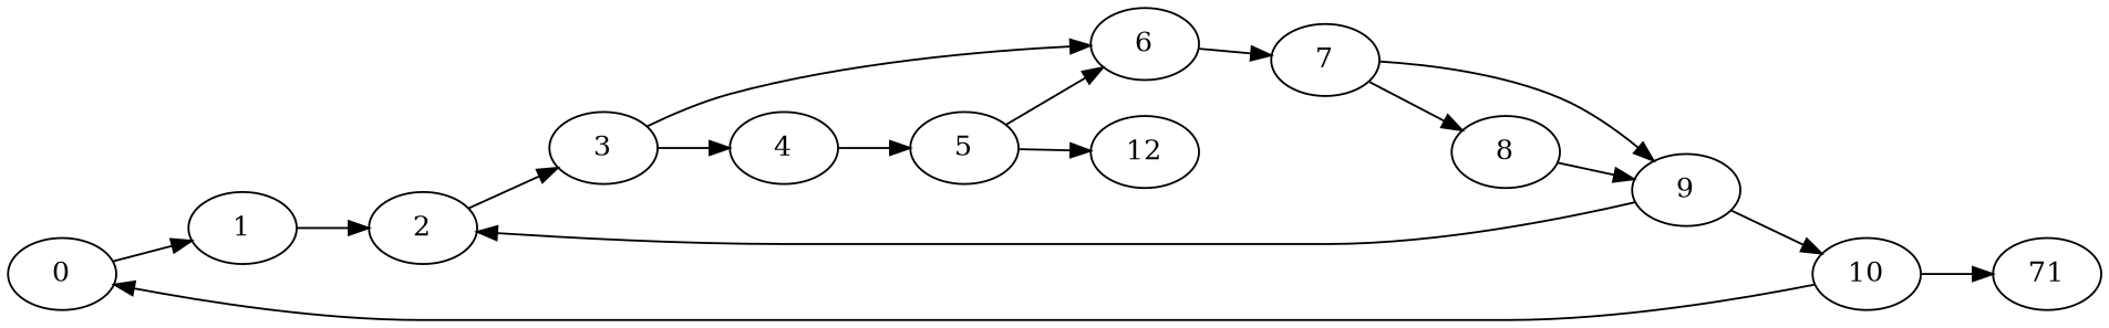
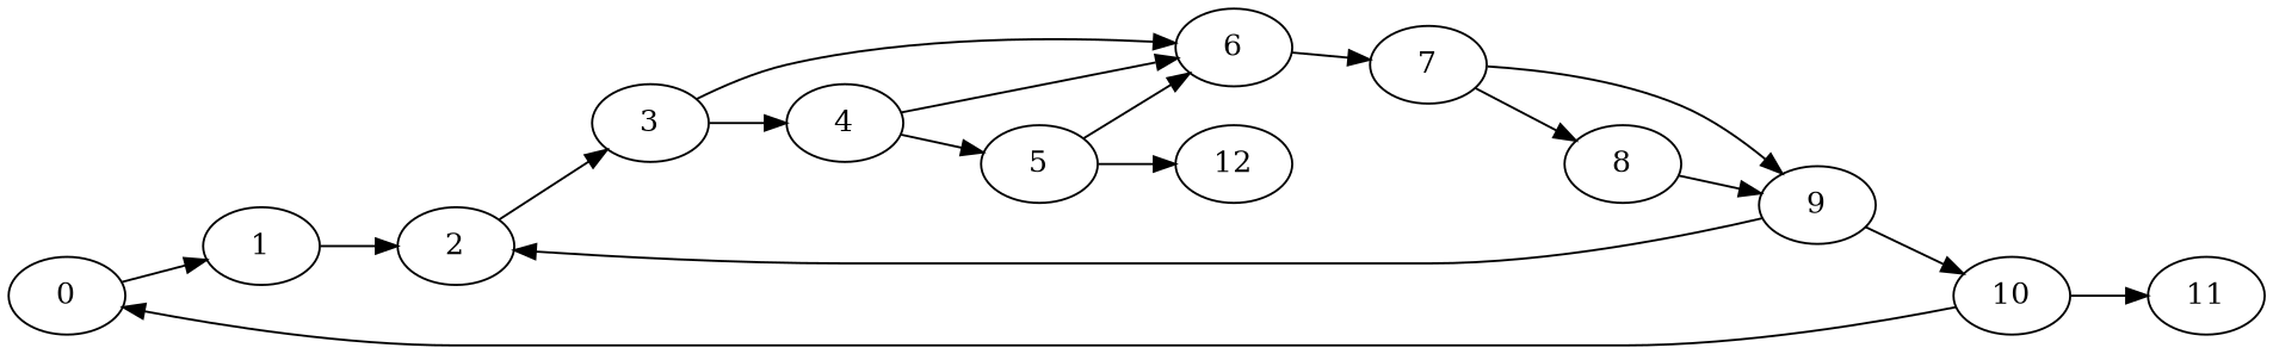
  digraph {
    rankdir=LR
    0
    1
    2
    3
    6
    4
    7
    5
    12
    9
    8
    10
-   11 [label=71]
+   11
    0 -> 1
    1 -> 2
    2 -> 3
    3 -> 6
    3 -> 4
    6 -> 7
+   4 -> 6
    4 -> 5
    7 -> 9
    7 -> 8
    5 -> 6
    5 -> 12
    9 -> 2
    9 -> 10
    8 -> 9
    10 -> 0
    10 -> 11
  }
